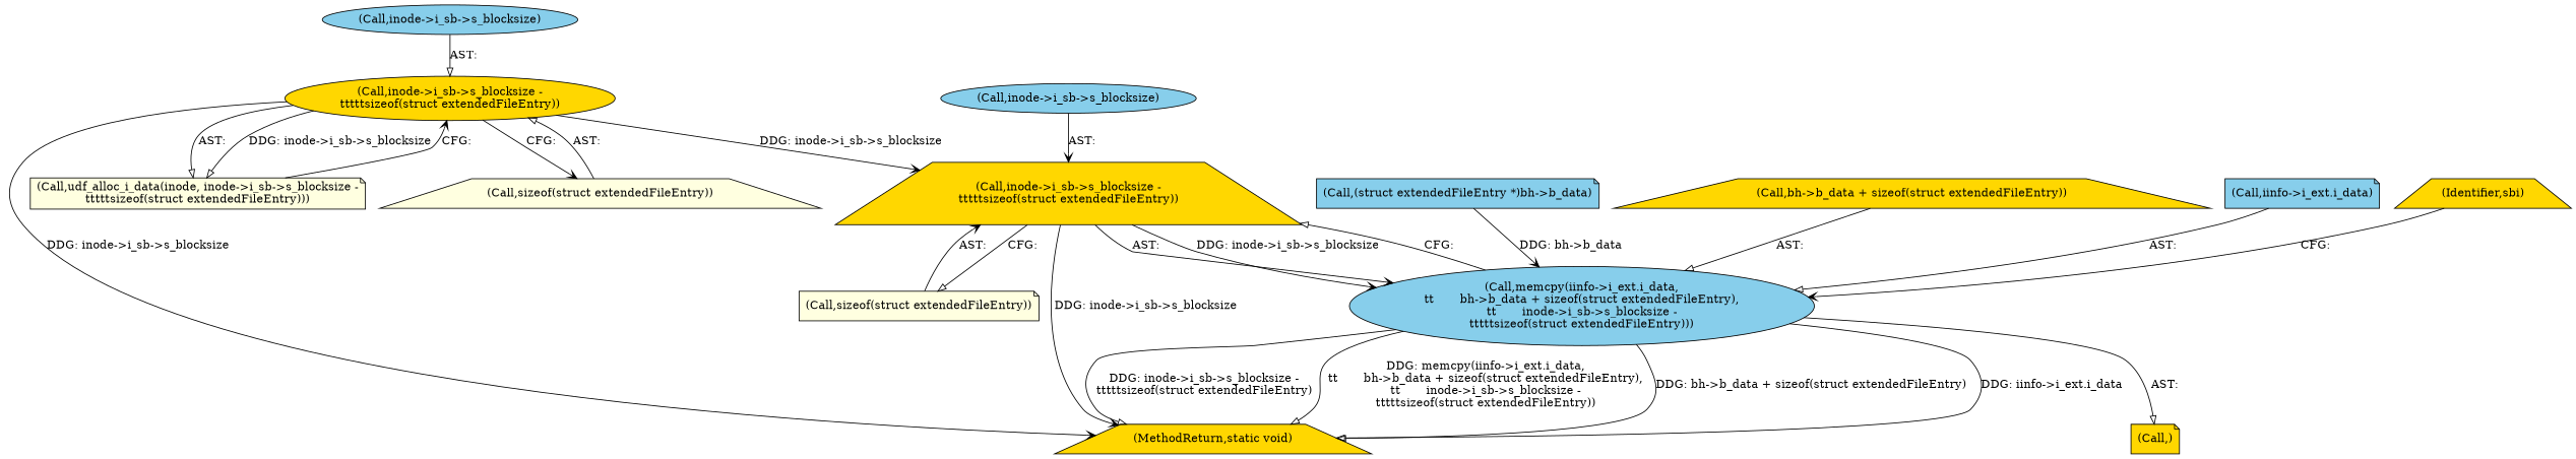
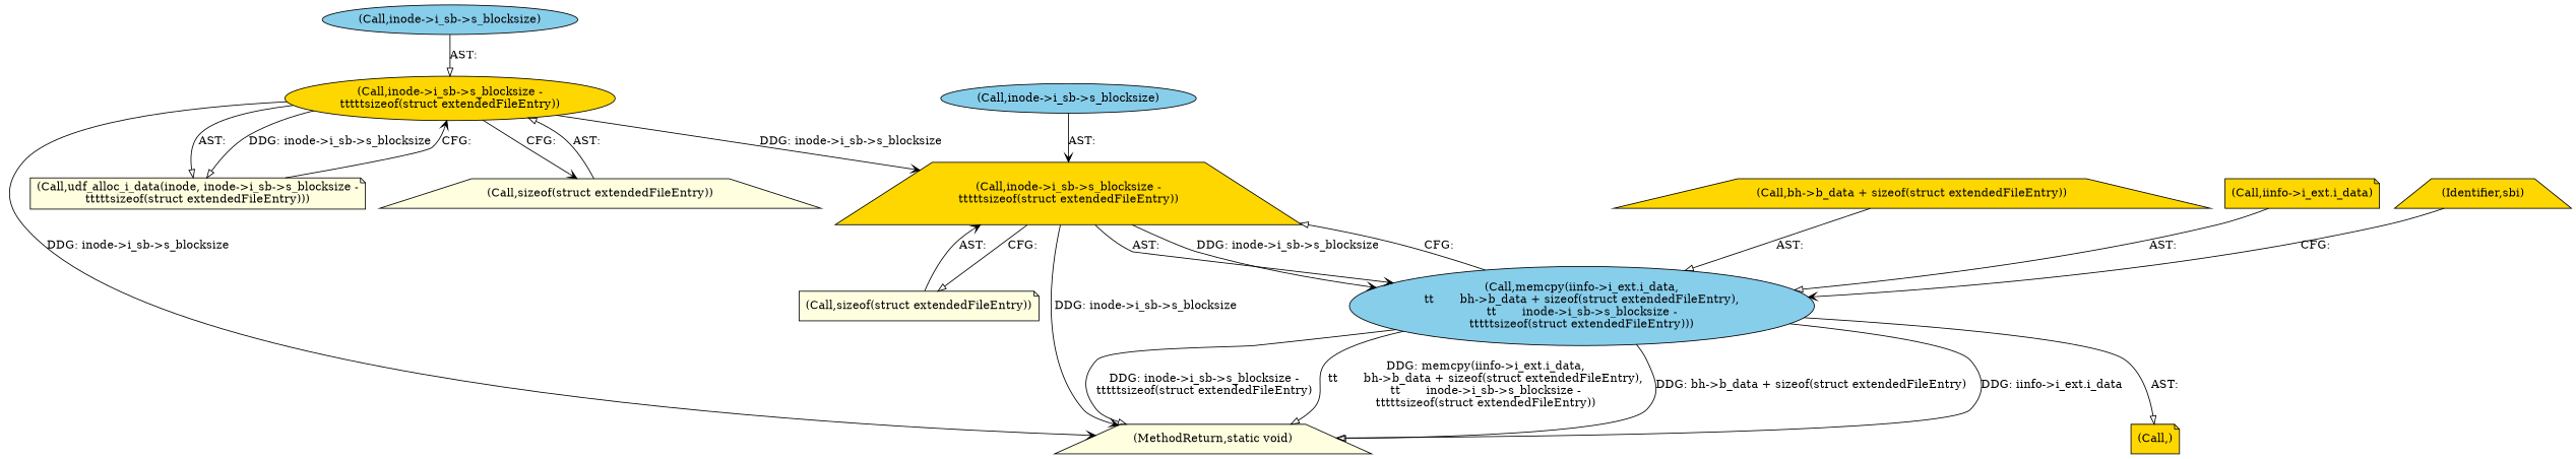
  digraph {
    node [fillcolor=gold shape=trapezium style=filled]
    edge [arrowhead=onormal]
    n1 [label="(Call,inode->i_sb->s_blocksize -\n\t\t\t\t\tsizeof(struct extendedFileEntry))"]
    n2 [fillcolor=skyblue label="(Call,memcpy(iinfo->i_ext.i_data,\n\t\t       bh->b_data + sizeof(struct extendedFileEntry),\n\t\t       inode->i_sb->s_blocksize -\n\t\t\t\t\tsizeof(struct extendedFileEntry)))" shape=ellipse]
-   n3 [label="(MethodReturn,static void)"]
+   n3 [fillcolor=lightyellow label="(MethodReturn,static void)"]
    n4 [fillcolor=lightyellow label="(Call,sizeof(struct extendedFileEntry))" shape=note]
    n5 [label="(Call,)" shape=note]
    n6 [label="(Call,inode->i_sb->s_blocksize -\n\t\t\t\t\tsizeof(struct extendedFileEntry))" shape=ellipse]
    n7 [fillcolor=lightyellow label="(Call,udf_alloc_i_data(inode, inode->i_sb->s_blocksize -\n\t\t\t\t\tsizeof(struct extendedFileEntry)))" shape=note]
    n8 [fillcolor=lightyellow label="(Call,sizeof(struct extendedFileEntry))"]
    n9 [fillcolor=skyblue label="(Call,inode->i_sb->s_blocksize)" shape=ellipse]
    n10 [fillcolor=skyblue label="(Call,inode->i_sb->s_blocksize)" shape=ellipse]
-   n11 [fillcolor=skyblue label="(Call,(struct extendedFileEntry *)bh->b_data)" shape=note]
    n12 [label="(Call,bh->b_data + sizeof(struct extendedFileEntry))"]
-   n13 [fillcolor=skyblue label="(Call,iinfo->i_ext.i_data)" shape=note]
+   n13 [label="(Call,iinfo->i_ext.i_data)" shape=note]
    n14 [label="(Identifier,sbi)"]
    n1 -> n2 [arrowhead=vee label="AST: "]
    n1 -> n2 [arrowhead=vee label="DDG: inode->i_sb->s_blocksize"]
    n1 -> n3 [arrowhead=vee label="DDG: inode->i_sb->s_blocksize"]
    n1 -> n4 [label="CFG: "]
    n2 -> n1 [label="CFG: "]
    n2 -> n3 [label="DDG: bh->b_data + sizeof(struct extendedFileEntry)"]
    n2 -> n3 [label="DDG: iinfo->i_ext.i_data"]
    n2 -> n3 [label="DDG: inode->i_sb->s_blocksize -\n\t\t\t\t\tsizeof(struct extendedFileEntry)"]
    n2 -> n3 [label="DDG: memcpy(iinfo->i_ext.i_data,\n\t\t       bh->b_data + sizeof(struct extendedFileEntry),\n\t\t       inode->i_sb->s_blocksize -\n\t\t\t\t\tsizeof(struct extendedFileEntry))"]
    n2 -> n5 [label="AST: "]
    n4 -> n1 [arrowhead=vee label="AST: "]
    n6 -> n1 [arrowhead=vee label="DDG: inode->i_sb->s_blocksize"]
    n6 -> n3 [arrowhead=vee label="DDG: inode->i_sb->s_blocksize"]
    n6 -> n7 [label="AST: "]
    n6 -> n7 [label="DDG: inode->i_sb->s_blocksize"]
    n6 -> n8 [arrowhead=vee label="CFG: "]
    n7 -> n6 [arrowhead=vee label="CFG: "]
    n8 -> n6 [label="AST: "]
    n9 -> n1 [arrowhead=vee label="AST: "]
    n10 -> n6 [label="AST: "]
-   n11 -> n2 [arrowhead=vee label="DDG: bh->b_data"]
    n12 -> n2 [label="AST: "]
    n13 -> n2 [label="AST: "]
    n14 -> n2 [arrowhead=vee label="CFG: "]
  }
